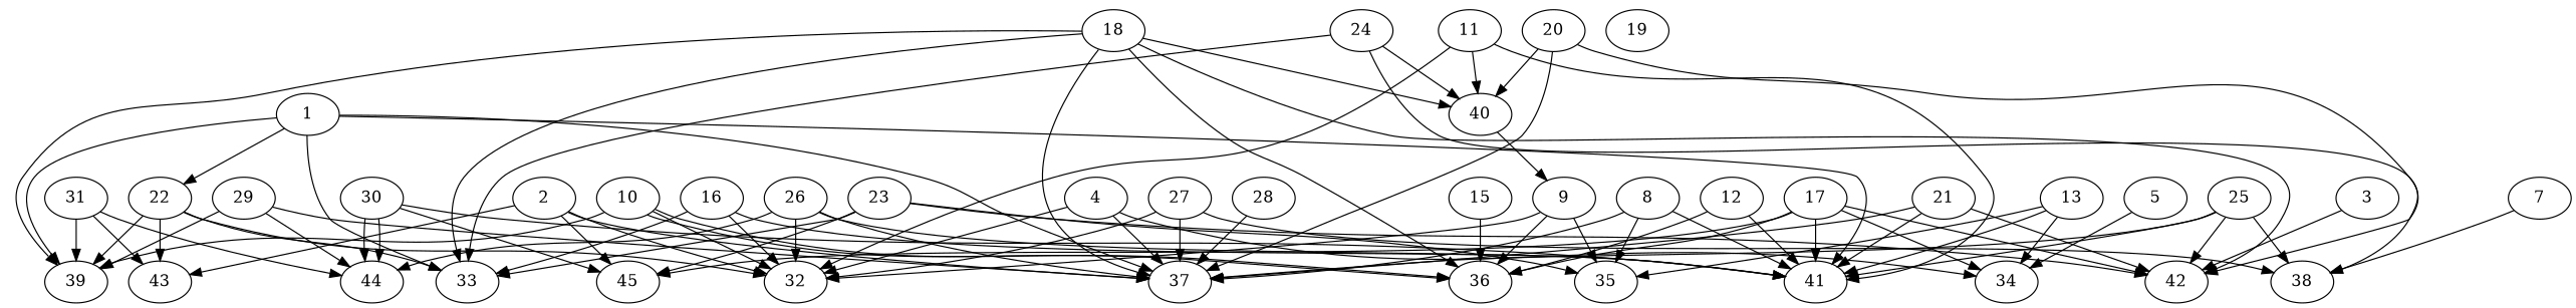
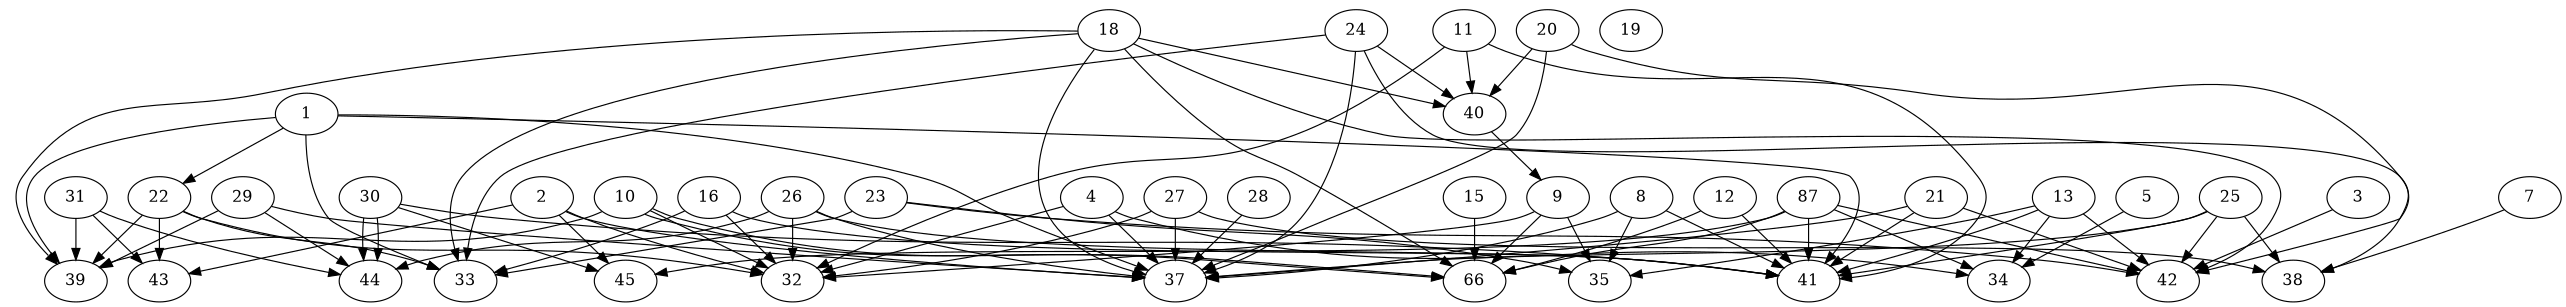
  digraph {
    node [alpha=0.06]
    1 [alpha=0.04 expect_size=36879360]
    33 [expect_size=51784704]
    37 [alpha=0.04 expect_size=29110272]
    39 [alpha=0.04 expect_size=23823360]
    41 [alpha=0.19 expect_size=38772736]
    22 [alpha=0.09 expect_size=31708160]
    43 [alpha=0.02 expect_size=32531456]
    2 [alpha=0.16 expect_size=23455744]
    32 [alpha=0.09 expect_size=30920704]
    45 [expect_size=6153216]
    3 [expect_size=41413632]
    42 [alpha=0.03 expect_size=10667008]
    4 [alpha=0.14 expect_size=50320384]
    34 [alpha=0.03 expect_size=8108032]
    5 [alpha=0.19 expect_size=8864768]
    7 [alpha=0.15 expect_size=21769216]
    38 [alpha=0.12 expect_size=26193920]
    8 [alpha=0.17 expect_size=30270464]
    35 [alpha=0.16 expect_size=39339008]
    9 [alpha=0.05 expect_size=7045120]
-   36 [alpha=0.04 expect_size=7542784]
+   36 [alpha=0.04 expect_size=7542784 label=66]
    40 [expect_size=23800832]
    10 [alpha=0.01 expect_size=17890304]
    11 [alpha=0.01 expect_size=41539584]
    12 [alpha=0.04 expect_size=51104768]
    13 [alpha=0.02 expect_size=41007104]
    15 [alpha=0.19 expect_size=42112000]
    16 [alpha=0.20 expect_size=38776832]
-   17 [alpha=0.16 expect_size=35051520]
+   17 [alpha=0.16 expect_size=35051520 label=87]
    18 [alpha=0.05 expect_size=23068672]
    19 [expect_size=16907264]
    20 [alpha=0.02 expect_size=27963392]
    21 [alpha=0.12 expect_size=30321664]
    23 [alpha=0.01 expect_size=40207360]
    24 [alpha=0.13 expect_size=45496320]
    25 [alpha=0.07 expect_size=33008640]
    26 [alpha=0.09 expect_size=31364096]
    44 [alpha=0.18 expect_size=45757440]
    27 [alpha=0.19 expect_size=30279680]
    28 [alpha=0.19 expect_size=19831808]
    29 [alpha=0.20 expect_size=32747520]
    30 [expect_size=46326784]
    31 [alpha=0.08 expect_size=50900992]
    1 -> 33
    1 -> 37
    1 -> 39
    1 -> 41
    1 -> 22
    22 -> 33
    22 -> 39
    22 -> 43
    22 -> 32
    2 -> 37
    2 -> 43
    2 -> 32
    2 -> 45
    3 -> 42
    4 -> 37
    4 -> 32
    4 -> 34
    5 -> 34
    7 -> 38
    8 -> 37
    8 -> 41
    8 -> 35
    9 -> 32
    9 -> 35
    9 -> 36
    40 -> 9
    10 -> 39
    10 -> 32
    10 -> 36
    10 -> 36
    11 -> 41
    11 -> 32
    11 -> 40
    12 -> 41
    12 -> 36
    13 -> 41
+   13 -> 42
    13 -> 34
    13 -> 35
    15 -> 36
    16 -> 33
    16 -> 41
    16 -> 32
    17 -> 41
    17 -> 45
    17 -> 42
    17 -> 34
    17 -> 36
    18 -> 33
    18 -> 37
    18 -> 39
    18 -> 42
    18 -> 36
    18 -> 40
    20 -> 37
    20 -> 42
    20 -> 40
    21 -> 37
    21 -> 41
    21 -> 42
    23 -> 33
-   23 -> 45
    23 -> 42
    23 -> 35
    24 -> 33
+   24 -> 37
    24 -> 38
    24 -> 40
    25 -> 37
    25 -> 41
    25 -> 42
    25 -> 38
    26 -> 37
    26 -> 41
    26 -> 32
    26 -> 44
    27 -> 37
    27 -> 32
    27 -> 38
    28 -> 37
    29 -> 37
    29 -> 39
    29 -> 44
    30 -> 41
    30 -> 45
    30 -> 44
    30 -> 44
    31 -> 39
    31 -> 43
    31 -> 44
  }
